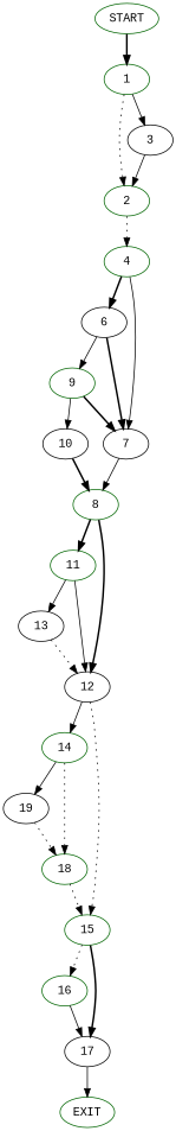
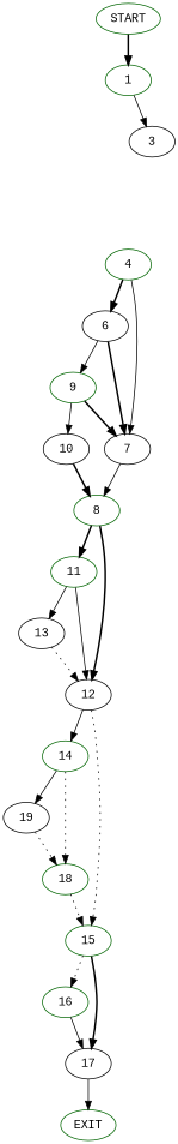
  digraph {
    fontname="Liberation Mono"
    node [color=darkgreen fontname="Liberation Mono"]
    edge [fontname="Liberation Mono" style=solid]
    n1 [label=START]
    1
-   2
    3 [color=black]
    n5 [label=EXIT]
    4
    6 [color=black]
    7 [color=black]
    9
    8
    10 [color=black]
    11
    12 [color=black]
    13 [color=black]
    14
    15
    18
    19 [color=black]
    16
    17 [color=black]
    n1 -> 1 [style=bold]
-   1 -> 2 [style=dotted]
    1 -> 3
-   2 -> 4 [style=dotted]
-   3 -> 2
    4 -> 6 [style=bold]
    4 -> 7
    6 -> 7 [style=bold]
    6 -> 9
    7 -> 8
    9 -> 7 [style=bold]
    9 -> 10
    8 -> 11 [style=bold]
    8 -> 12 [style=bold]
    10 -> 8 [style=bold]
    11 -> 12
    11 -> 13
    12 -> 14
    12 -> 15 [style=dotted]
    13 -> 12 [style=dotted]
    14 -> 18 [style=dotted]
    14 -> 19
    15 -> 16 [style=dotted]
    15 -> 17 [style=bold]
    18 -> 15 [style=dotted]
    19 -> 18 [style=dotted]
    16 -> 17
    17 -> n5
  }
